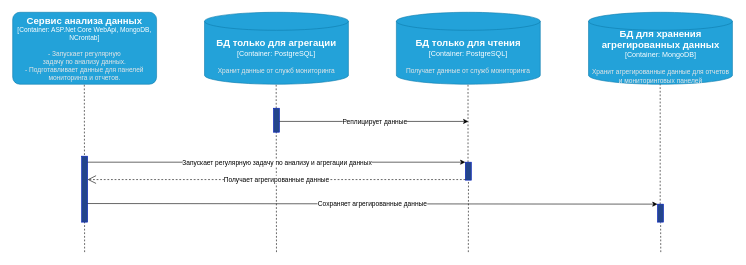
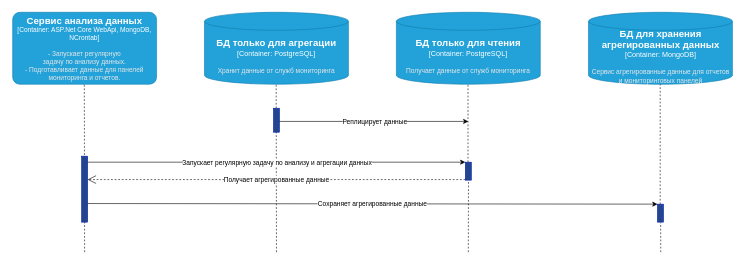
  <mxCell id="0" />
  <mxCell id="1" parent="0" />
  <mxCell id="2" value="&lt;font style=&quot;font-size: 16px&quot;&gt;&lt;b&gt;БД только для агрегации&lt;/b&gt;&lt;/font&gt;&lt;div&gt;[Container:&amp;nbsp;PostgreSQL]&lt;/div&gt;&lt;br&gt;&lt;div&gt;&lt;font style=&quot;font-size: 11px&quot;&gt;&lt;font color=&quot;#E6E6E6&quot;&gt;Хранит данные от служб мониторинга&lt;/font&gt;&lt;/div&gt;" style="shape=cylinder3;size=15;whiteSpace=wrap;html=1;boundedLbl=1;rounded=0;labelBackgroundColor=none;fillColor=#23A2D9;fontSize=12;fontColor=#ffffff;align=center;strokeColor=#0E7DAD;metaEdit=1;points=[[0.5,0,0],[1,0.25,0],[1,0.5,0],[1,0.75,0],[0.5,1,0],[0,0.75,0],[0,0.5,0],[0,0.25,0]];resizable=0;" vertex="1" parent="1"><mxGeometry x="340" y="20" width="240" height="120" as="geometry" /></mxCell>
  <mxCell id="3" value="&lt;font style=&quot;font-size: 16px&quot;&gt;&lt;b&gt;БД только для чтения&lt;/b&gt;&lt;/font&gt;&lt;div&gt;[Container:&amp;nbsp;PostgreSQL]&lt;/div&gt;&lt;br&gt;&lt;div&gt;&lt;font style=&quot;font-size: 11px&quot;&gt;&lt;font color=&quot;#E6E6E6&quot;&gt;Получает данные от служб мониторинга&lt;/font&gt;&lt;/div&gt;" style="shape=cylinder3;size=15;whiteSpace=wrap;html=1;boundedLbl=1;rounded=0;labelBackgroundColor=none;fillColor=#23A2D9;fontSize=12;fontColor=#ffffff;align=center;strokeColor=#0E7DAD;metaEdit=1;points=[[0.5,0,0],[1,0.25,0],[1,0.5,0],[1,0.75,0],[0.5,1,0],[0,0.75,0],[0,0.5,0],[0,0.25,0]];resizable=0;" vertex="1" parent="1"><mxGeometry x="660" y="20" width="240" height="120" as="geometry" /></mxCell>
  <mxCell id="4" value="&lt;font style=&quot;font-size: 16px&quot;&gt;&lt;b&gt;Сервис анализа данных&lt;/b&gt;&lt;/font&gt;&lt;div&gt;[Container: ASP.Net Core WebApi, MongoDB, &#10;NCrontab]&lt;/div&gt;&lt;br&gt;&lt;div&gt;&lt;font style=&quot;font-size: 11px&quot;&gt;&lt;font color=&quot;#E6E6E6&quot;&gt;- Запускает регулярную &#10;задачу по анализу данных.&#10;- Подготавливает данные для панелей мониторинга и отчетов.&lt;/font&gt;&lt;/div&gt;" style="rounded=1;whiteSpace=wrap;html=1;fontSize=11;labelBackgroundColor=none;fillColor=#23A2D9;fontColor=#ffffff;align=center;arcSize=10;strokeColor=#0E7DAD;metaEdit=1;resizable=0;points=[[0.25,0,0],[0.5,0,0],[0.75,0,0],[1,0.25,0],[1,0.5,0],[1,0.75,0],[0.75,1,0],[0.5,1,0],[0.25,1,0],[0,0.75,0],[0,0.5,0],[0,0.25,0]];" vertex="1" parent="1"><mxGeometry x="20" y="20" width="240" height="120" as="geometry" /></mxCell>
- <mxCell id="5" value="&lt;font style=&quot;font-size: 16px&quot;&gt;&lt;b&gt;БД для хранения агрегированных данных&lt;/b&gt;&lt;/font&gt;&lt;div&gt;[Container:&amp;nbsp;MongoDB]&lt;/div&gt;&lt;br&gt;&lt;div&gt;&lt;font style=&quot;font-size: 11px&quot;&gt;&lt;font color=&quot;#E6E6E6&quot;&gt;Хранит агрегированные данные для отчетов &#10;и мониторинговых панелей&lt;/font&gt;&lt;/div&gt;" style="shape=cylinder3;size=15;whiteSpace=wrap;html=1;boundedLbl=1;rounded=0;labelBackgroundColor=none;fillColor=#23A2D9;fontSize=12;fontColor=#ffffff;align=center;strokeColor=#0E7DAD;metaEdit=1;points=[[0.5,0,0],[1,0.25,0],[1,0.5,0],[1,0.75,0],[0.5,1,0],[0,0.75,0],[0,0.5,0],[0,0.25,0]];resizable=0;" vertex="1" parent="1"><mxGeometry x="980.5" y="20" width="240" height="120" as="geometry" /></mxCell>
+ <mxCell id="5" value="&lt;font style=&quot;font-size: 16px&quot;&gt;&lt;b&gt;БД для хранения агрегированных данных&lt;/b&gt;&lt;/font&gt;&lt;div&gt;[Container:&amp;nbsp;MongoDB]&lt;/div&gt;&lt;br&gt;&lt;div&gt;&lt;font style=&quot;font-size: 11px&quot;&gt;&lt;font color=&quot;#E6E6E6&quot;&gt;Сервис агрегированные данные для отчетов &#10;и мониторинговых панелей&lt;/font&gt;&lt;/div&gt;" style="shape=cylinder3;size=15;whiteSpace=wrap;html=1;boundedLbl=1;rounded=0;labelBackgroundColor=none;fillColor=#23A2D9;fontSize=12;fontColor=#ffffff;align=center;strokeColor=#0E7DAD;metaEdit=1;points=[[0.5,0,0],[1,0.25,0],[1,0.5,0],[1,0.75,0],[0.5,1,0],[0,0.75,0],[0,0.5,0],[0,0.25,0]];resizable=0;" vertex="1" parent="1"><mxGeometry x="980.5" y="20" width="240" height="120" as="geometry" /></mxCell>
  <mxCell id="6" value="" style="endArrow=none;dashed=1;html=1;rounded=0;entryX=0.523;entryY=1.014;entryDx=0;entryDy=0;entryPerimeter=0;" edge="1" parent="1"><mxGeometry width="50" height="50" relative="1" as="geometry"><mxPoint x="140" y="420" as="sourcePoint" /><mxPoint x="139.5" y="140" as="targetPoint" /></mxGeometry></mxCell>
  <mxCell id="7" value="" style="endArrow=none;dashed=1;html=1;rounded=0;entryX=0.523;entryY=1.014;entryDx=0;entryDy=0;entryPerimeter=0;" edge="1" parent="1"><mxGeometry width="50" height="50" relative="1" as="geometry"><mxPoint x="460" y="420" as="sourcePoint" /><mxPoint x="459.5" y="140" as="targetPoint" /></mxGeometry></mxCell>
  <mxCell id="8" value="" style="endArrow=none;dashed=1;html=1;rounded=0;entryX=0.523;entryY=1.014;entryDx=0;entryDy=0;entryPerimeter=0;" edge="1" parent="1" source="15"><mxGeometry width="50" height="50" relative="1" as="geometry"><mxPoint x="780" y="590" as="sourcePoint" /><mxPoint x="779.5" y="140" as="targetPoint" /></mxGeometry></mxCell>
  <mxCell id="9" value="" style="endArrow=none;dashed=1;html=1;rounded=0;entryX=0.523;entryY=1.014;entryDx=0;entryDy=0;entryPerimeter=0;" edge="1" parent="1" source="19"><mxGeometry width="50" height="50" relative="1" as="geometry"><mxPoint x="1100" y="620" as="sourcePoint" /><mxPoint x="1100" y="140" as="targetPoint" /></mxGeometry></mxCell>
  <mxCell id="10" value="" style="html=1;points=[[0,0,0,0,5],[0,1,0,0,-5],[1,0,0,0,5],[1,1,0,0,-5]];perimeter=orthogonalPerimeter;outlineConnect=0;targetShapes=umlLifeline;portConstraint=eastwest;newEdgeStyle={&quot;curved&quot;:0,&quot;rounded&quot;:0};fillColor=light-dark(#23458b, #6db2ff);fontColor=#ffffff;strokeColor=#001DBC;" vertex="1" parent="1"><mxGeometry x="455" y="180" width="10" height="40" as="geometry" /></mxCell>
  <mxCell id="11" value="" style="endArrow=classic;html=1;rounded=0;" edge="1" parent="1"><mxGeometry relative="1" as="geometry"><mxPoint x="465" y="202" as="sourcePoint" /><mxPoint x="780" y="202" as="targetPoint" /></mxGeometry></mxCell>
  <mxCell id="12" value="Реплицирует данные" style="edgeLabel;resizable=0;html=1;;align=center;verticalAlign=middle;" connectable="0" vertex="1" parent="11"><mxGeometry relative="1" as="geometry" /></mxCell>
  <mxCell id="13" value="" style="html=1;points=[[0,0,0,0,5],[0,1,0,0,-5],[1,0,0,0,5],[1,1,0,0,-5]];perimeter=orthogonalPerimeter;outlineConnect=0;targetShapes=umlLifeline;portConstraint=eastwest;newEdgeStyle={&quot;curved&quot;:0,&quot;rounded&quot;:0};fillColor=light-dark(#23458b, #6db2ff);fontColor=#ffffff;strokeColor=#001DBC;" vertex="1" parent="1"><mxGeometry x="135" y="260" width="10" height="110" as="geometry" /></mxCell>
  <mxCell id="14" value="" style="endArrow=none;dashed=1;html=1;rounded=0;entryX=0.523;entryY=1.014;entryDx=0;entryDy=0;entryPerimeter=0;" edge="1" parent="1" target="15"><mxGeometry width="50" height="50" relative="1" as="geometry"><mxPoint x="780" y="420" as="sourcePoint" /><mxPoint x="779.5" y="140" as="targetPoint" /></mxGeometry></mxCell>
  <mxCell id="15" value="" style="html=1;points=[[0,0,0,0,5],[0,1,0,0,-5],[1,0,0,0,5],[1,1,0,0,-5]];perimeter=orthogonalPerimeter;outlineConnect=0;targetShapes=umlLifeline;portConstraint=eastwest;newEdgeStyle={&quot;curved&quot;:0,&quot;rounded&quot;:0};fillColor=light-dark(#23458b, #6db2ff);fontColor=#ffffff;strokeColor=#001DBC;" vertex="1" parent="1"><mxGeometry x="775" y="270" width="10" height="30" as="geometry" /></mxCell>
  <mxCell id="16" value="" style="endArrow=classic;html=1;rounded=0;" edge="1" parent="1" target="15"><mxGeometry relative="1" as="geometry"><mxPoint x="145" y="270" as="sourcePoint" /><mxPoint x="460" y="270" as="targetPoint" /></mxGeometry></mxCell>
  <mxCell id="17" value="Запускает регулярную задачу по анализу и агрегации данных" style="edgeLabel;resizable=0;html=1;;align=center;verticalAlign=middle;" connectable="0" vertex="1" parent="16"><mxGeometry relative="1" as="geometry" /></mxCell>
  <mxCell id="18" value="" style="endArrow=none;dashed=1;html=1;rounded=0;entryX=0.523;entryY=1.014;entryDx=0;entryDy=0;entryPerimeter=0;" edge="1" parent="1" target="19"><mxGeometry width="50" height="50" relative="1" as="geometry"><mxPoint x="1101" y="420" as="sourcePoint" /><mxPoint x="1100" y="140" as="targetPoint" /></mxGeometry></mxCell>
  <mxCell id="19" value="" style="html=1;points=[[0,0,0,0,5],[0,1,0,0,-5],[1,0,0,0,5],[1,1,0,0,-5]];perimeter=orthogonalPerimeter;outlineConnect=0;targetShapes=umlLifeline;portConstraint=eastwest;newEdgeStyle={&quot;curved&quot;:0,&quot;rounded&quot;:0};fillColor=light-dark(#23458b, #6db2ff);fontColor=#ffffff;strokeColor=#001DBC;" vertex="1" parent="1"><mxGeometry x="1095.5" y="340" width="10" height="30" as="geometry" /></mxCell>
  <mxCell id="20" value="" style="endArrow=classic;html=1;rounded=0;" edge="1" parent="1" target="19"><mxGeometry relative="1" as="geometry"><mxPoint x="145" y="339" as="sourcePoint" /><mxPoint x="775" y="339" as="targetPoint" /></mxGeometry></mxCell>
  <mxCell id="21" value="Сохраняет агрегированные данные" style="edgeLabel;resizable=0;html=1;;align=center;verticalAlign=middle;" connectable="0" vertex="1" parent="20"><mxGeometry relative="1" as="geometry" /></mxCell>
  <mxCell id="22" value="Получает агрегированные&lt;span style=&quot;background-color: light-dark(#ffffff, var(--ge-dark-color, #121212)); color: light-dark(rgb(0, 0, 0), rgb(255, 255, 255));&quot;&gt;&amp;nbsp;данные&lt;/span&gt;" style="endArrow=open;endSize=12;dashed=1;html=1;rounded=0;" edge="1" parent="1"><mxGeometry width="160" relative="1" as="geometry"><mxPoint x="775" y="299" as="sourcePoint" /><mxPoint x="145" y="299" as="targetPoint" /><mxPoint as="offset" /></mxGeometry></mxCell>
